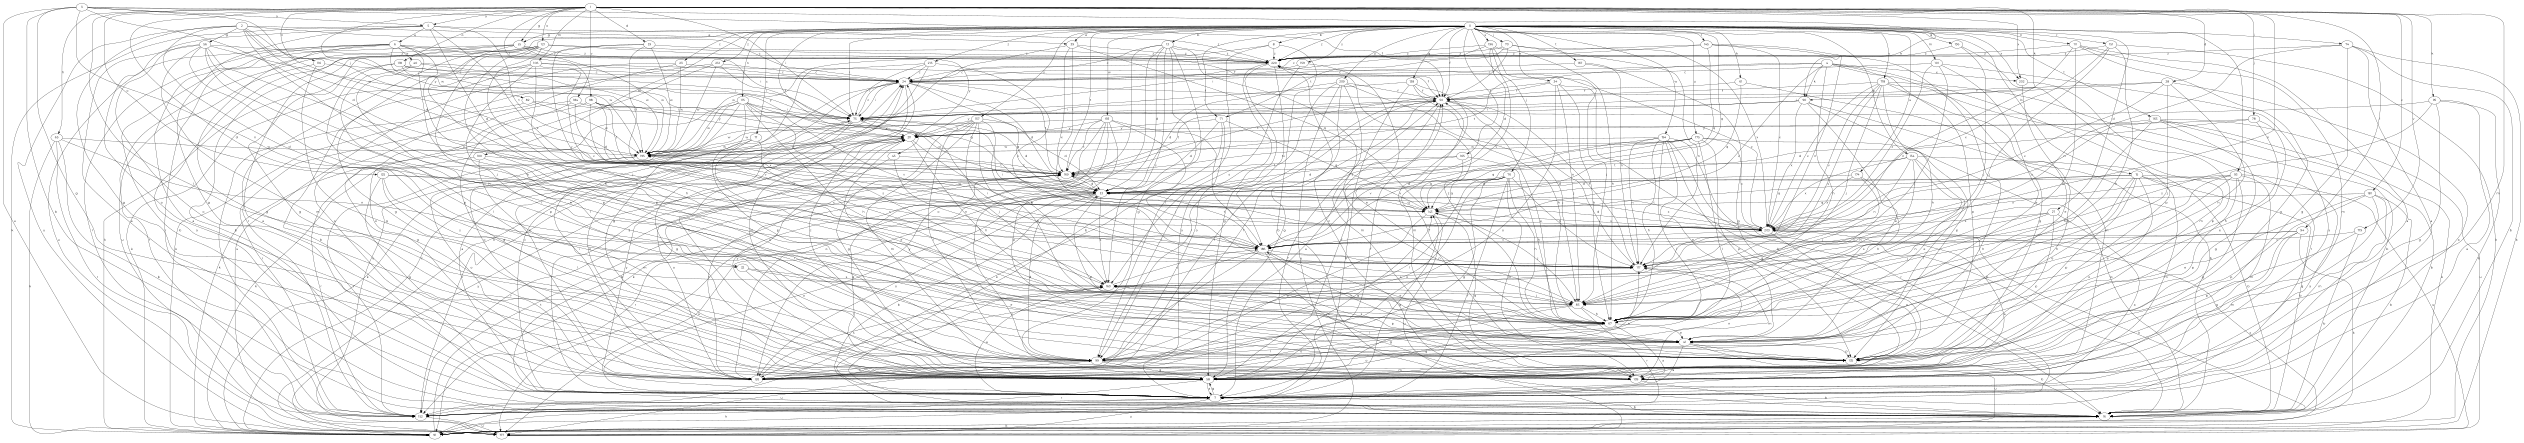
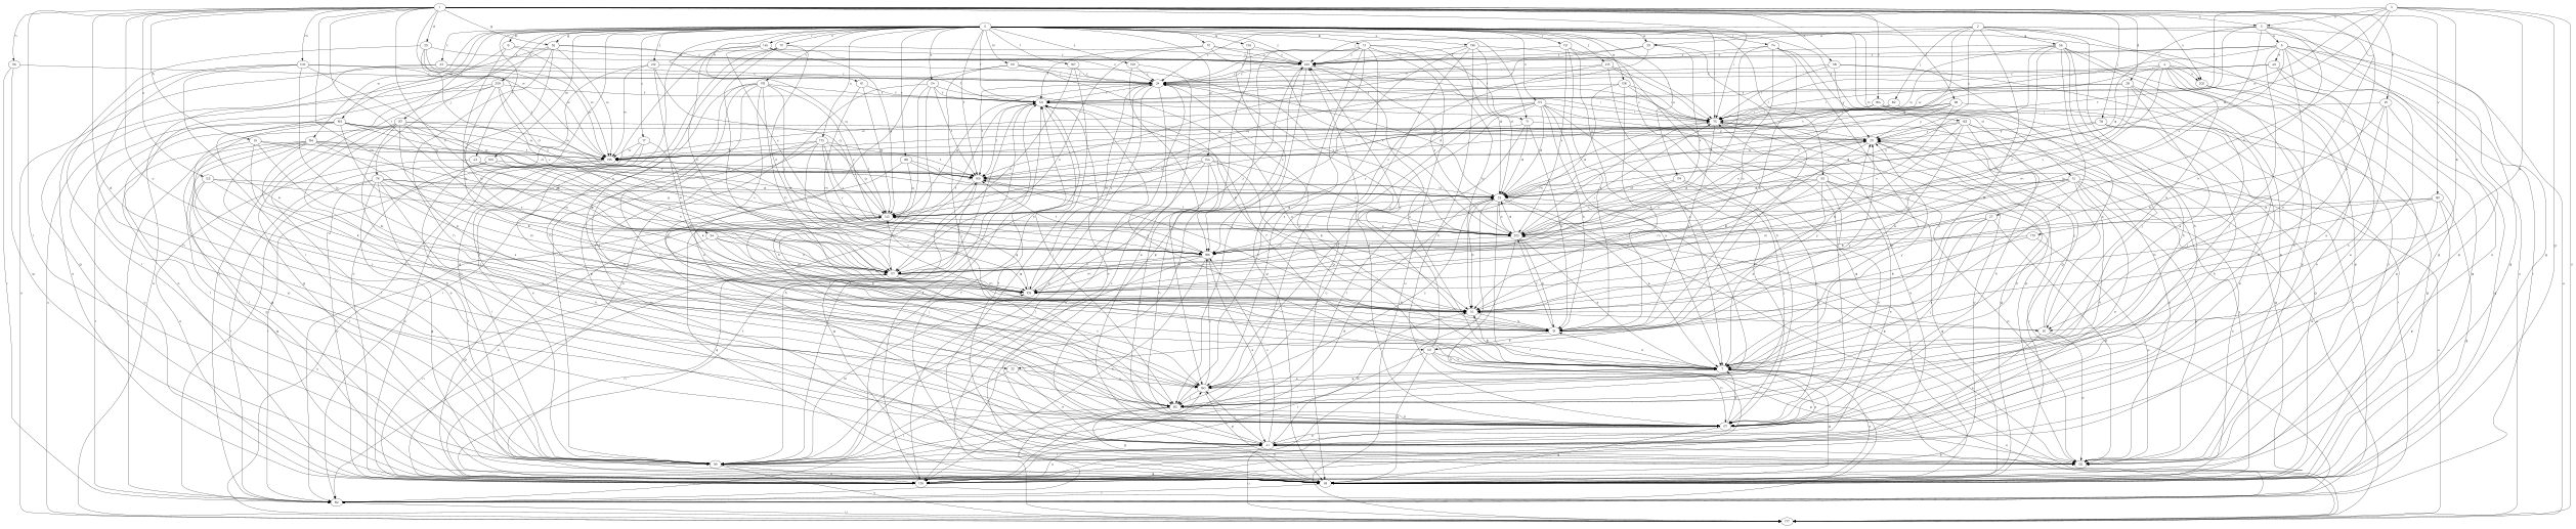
  strict digraph {
    fontname=Montserrat
    node [fontname=Montserrat]
    edge [fontname=Montserrat]
    0
    8
    13
    15
    17
    23
    27
    34
    39
    43
    50
    55
    61
    70
    71
    74
    75
    76
    93
    100
    101
    111
    115
    134
    136
    138
    143
    145
    151
    152
    157
    159
    163
    165
    167
    169
    174
    175
    178
    193
    194
    196
    202
    209
    212
    213
    220
    99
    195
    16
    24
    33
    58
    177
    126
    83
    160
    109
    67
    135
    41
    91
    203
    7
    117
    211
    186
    1
    5
    28
    29
    32
    65
    78
    n75 [label=95]
    90
    94
    98
    106
    116
    118
    121
    125
    179
    181
    184
    6
    2
    56
    82
    3
    4
    40
    0 -> 8 [label=b]
    0 -> 13 [label=b]
    0 -> 15 [label=b]
    0 -> 17 [label=c]
    0 -> 23 [label=c]
    0 -> 27 [label=d]
    0 -> 34 [label=e]
    0 -> 39 [label=e]
    0 -> 43 [label=f]
    0 -> 50 [label=f]
    0 -> 55 [label=g]
    0 -> 61 [label=h]
    0 -> 70 [label=i]
    0 -> 71 [label=i]
    0 -> 74 [label=i]
    0 -> 75 [label=i]
    0 -> 76 [label=j]
    0 -> 93 [label=l]
    0 -> 100 [label=m]
    0 -> 101 [label=m]
    0 -> 111 [label=n]
    0 -> 115 [label=n]
    0 -> 134 [label=p]
    0 -> 136 [label=q]
    0 -> 138 [label=q]
    0 -> 143 [label=q]
    0 -> 145 [label=r]
    0 -> 151 [label=r]
    0 -> 152 [label=r]
    0 -> 157 [label=s]
    0 -> 159 [label=s]
    0 -> 163 [label=t]
    0 -> 165 [label=t]
    0 -> 167 [label=t]
    0 -> 169 [label=t]
    0 -> 174 [label=u]
    0 -> 175 [label=u]
    0 -> 178 [label=v]
    0 -> 193 [label=w]
    0 -> 194 [label=w]
    0 -> 196 [label=x]
    0 -> 202 [label=x]
    0 -> 209 [label=y]
    0 -> 212 [label=z]
    0 -> 213 [label=z]
    0 -> 220 [label=z]
    8 -> 220 [label=z]
    8 -> 99 [label=l]
    8 -> 195 [label=w]
    8 -> 16 [label=b]
    13 -> 220 [label=z]
    13 -> 16 [label=b]
    13 -> 24 [label=c]
    13 -> 33 [label=d]
    13 -> 58 [label=g]
    13 -> 177 [label=u]
    13 -> 126 [label=o]
    13 -> 83 [label=j]
    13 -> 160 [label=s]
    15 -> 143 [label=q]
    15 -> 16 [label=b]
    15 -> 33 [label=d]
    15 -> 177 [label=u]
    15 -> 126 [label=o]
    15 -> 109 [label=m]
    15 -> 67 [label=h]
    15 -> 135 [label=p]
    15 -> 41 [label=e]
    17 -> 195 [label=w]
    17 -> 160 [label=s]
    17 -> 41 [label=e]
    17 -> 91 [label=k]
    23 -> 195 [label=w]
    23 -> 24 [label=c]
    23 -> 177 [label=u]
    23 -> 126 [label=o]
    27 -> 83 [label=j]
    27 -> 160 [label=s]
    27 -> 135 [label=p]
    27 -> 203 [label=x]
    27 -> 7 [label=a]
    34 -> 50 [label=f]
    34 -> 169 [label=t]
    34 -> 16 [label=b]
    34 -> 126 [label=o]
    34 -> 83 [label=j]
    34 -> 67 [label=h]
    39 -> 143 [label=q]
    39 -> 169 [label=t]
    39 -> 220 [label=z]
    39 -> 91 [label=k]
    39 -> 203 [label=x]
    43 -> 169 [label=t]
    43 -> 126 [label=o]
    43 -> 117 [label=n]
    50 -> 75 [label=i]
    50 -> 169 [label=t]
    50 -> 99 [label=l]
    50 -> 83 [label=j]
    50 -> 41 [label=e]
    50 -> 7 [label=a]
    55 -> 75 [label=i]
    55 -> 152 [label=r]
    55 -> 220 [label=z]
    55 -> 195 [label=w]
    55 -> 16 [label=b]
    55 -> 177 [label=u]
    55 -> 67 [label=h]
    61 -> 50 [label=f]
    61 -> 143 [label=q]
    61 -> 109 [label=m]
    70 -> 50 [label=f]
    70 -> 71 [label=t]
    70 -> 220 [label=z]
    70 -> 203 [label=x]
    70 -> 117 [label=n]
    71 -> 143 [label=q]
    71 -> 99 [label=l]
    71 -> 33 [label=d]
    71 -> 91 [label=k]
    71 -> 211 [label=y]
    74 -> 220 [label=z]
    74 -> 16 [label=b]
    74 -> 58 [label=g]
    74 -> 91 [label=k]
    74 -> 7 [label=a]
    74 -> 117 [label=n]
    75 -> 24 [label=c]
    75 -> 33 [label=d]
    75 -> 58 [label=g]
    75 -> 126 [label=o]
    75 -> 91 [label=k]
    75 -> 211 [label=y]
    76 -> 143 [label=q]
    76 -> 152 [label=r]
    76 -> 99 [label=l]
    76 -> 33 [label=d]
    76 -> 58 [label=g]
    76 -> 126 [label=o]
    76 -> 109 [label=m]
    76 -> 67 [label=h]
    76 -> 117 [label=n]
    93 -> 33 [label=d]
    93 -> 58 [label=g]
    93 -> 109 [label=m]
    93 -> 67 [label=h]
    93 -> 135 [label=p]
    93 -> 41 [label=e]
    93 -> 203 [label=x]
    93 -> 7 [label=a]
    100 -> 152 [label=r]
    100 -> 169 [label=t]
    100 -> 99 [label=l]
    100 -> 109 [label=m]
    101 -> 24 [label=c]
    101 -> 83 [label=j]
    101 -> 41 [label=e]
    101 -> 203 [label=x]
    101 -> 7 [label=a]
    111 -> 220 [label=z]
    111 -> 58 [label=g]
    111 -> 109 [label=m]
    111 -> 67 [label=h]
    111 -> 7 [label=a]
    111 -> 117 [label=n]
    115 -> 75 [label=i]
    115 -> 195 [label=w]
    115 -> 33 [label=d]
    115 -> 126 [label=o]
    115 -> 160 [label=s]
    115 -> 67 [label=h]
    115 -> 135 [label=p]
    115 -> 91 [label=k]
    115 -> 7 [label=a]
    115 -> 186 [label=v]
    134 -> 169 [label=t]
    134 -> 99 [label=l]
    134 -> 16 [label=b]
    134 -> 67 [label=h]
    134 -> 41 [label=e]
    134 -> 203 [label=x]
    134 -> 117 [label=n]
    136 -> 220 [label=z]
    136 -> 83 [label=j]
    136 -> 135 [label=p]
    138 -> 50 [label=f]
    138 -> 75 [label=i]
    138 -> 109 [label=m]
    138 -> 67 [label=h]
    138 -> 91 [label=k]
    143 -> 195 [label=w]
    143 -> 177 [label=u]
    143 -> 126 [label=o]
    143 -> 83 [label=j]
    143 -> 203 [label=x]
    145 -> 143 [label=q]
    145 -> 220 [label=z]
    145 -> 99 [label=l]
    145 -> 24 [label=c]
    145 -> 203 [label=x]
    145 -> 117 [label=n]
    151 -> 220 [label=z]
    151 -> 83 [label=j]
    151 -> 67 [label=h]
    151 -> 91 [label=k]
    151 -> 203 [label=x]
    152 -> 50 [label=f]
    152 -> 177 [label=u]
    157 -> 99 [label=l]
    157 -> 195 [label=w]
    157 -> 33 [label=d]
    157 -> 58 [label=g]
    157 -> 83 [label=j]
    157 -> 160 [label=s]
    157 -> 109 [label=m]
    157 -> 67 [label=h]
    157 -> 211 [label=y]
    159 -> 24 [label=c]
    159 -> 160 [label=s]
    159 -> 41 [label=e]
    163 -> 16 [label=b]
    163 -> 58 [label=g]
    163 -> 177 [label=u]
    163 -> 67 [label=h]
    163 -> 91 [label=k]
    163 -> 203 [label=x]
    163 -> 211 [label=y]
    165 -> 143 [label=q]
    165 -> 169 [label=t]
    165 -> 33 [label=d]
    165 -> 67 [label=h]
    167 -> 24 [label=c]
    167 -> 58 [label=g]
    167 -> 117 [label=n]
    169 -> 152 [label=r]
    169 -> 33 [label=d]
    169 -> 58 [label=g]
    174 -> 33 [label=d]
    174 -> 83 [label=j]
    174 -> 67 [label=h]
    174 -> 203 [label=x]
    175 -> 143 [label=q]
    175 -> 169 [label=t]
    175 -> 99 [label=l]
    175 -> 195 [label=w]
    175 -> 16 [label=b]
    175 -> 135 [label=p]
    175 -> 203 [label=x]
    175 -> 186 [label=v]
    178 -> 50 [label=f]
    178 -> 152 [label=r]
    178 -> 16 [label=b]
    178 -> 83 [label=j]
    178 -> 160 [label=s]
    178 -> 67 [label=h]
    178 -> 135 [label=p]
    178 -> 203 [label=x]
    178 -> 186 [label=v]
    193 -> 169 [label=t]
    193 -> 99 [label=l]
    193 -> 195 [label=w]
    193 -> 126 [label=o]
    193 -> 83 [label=j]
    193 -> 135 [label=p]
    193 -> 91 [label=k]
    193 -> 211 [label=y]
    193 -> 186 [label=v]
    194 -> 152 [label=r]
    194 -> 99 [label=l]
    194 -> 195 [label=w]
    194 -> 16 [label=b]
    194 -> 58 [label=g]
    194 -> 67 [label=h]
    194 -> 41 [label=e]
    194 -> 117 [label=n]
    194 -> 186 [label=v]
    196 -> 75 [label=i]
    196 -> 220 [label=z]
    196 -> 33 [label=d]
    196 -> 83 [label=j]
    196 -> 67 [label=h]
    196 -> 186 [label=v]
    202 -> 135 [label=p]
    202 -> 41 [label=e]
    209 -> 50 [label=f]
    209 -> 33 [label=d]
    209 -> 58 [label=g]
    209 -> 177 [label=u]
    209 -> 126 [label=o]
    209 -> 109 [label=m]
    209 -> 117 [label=n]
    212 -> 143 [label=q]
    212 -> 195 [label=w]
    212 -> 24 [label=c]
    212 -> 126 [label=o]
    212 -> 91 [label=k]
    213 -> 75 [label=i]
    213 -> 24 [label=c]
    213 -> 58 [label=g]
    213 -> 7 [label=a]
    213 -> 186 [label=v]
    220 -> 24 [label=c]
    220 -> 58 [label=g]
    220 -> 7 [label=a]
    220 -> 186 [label=v]
    99 -> 50 [label=f]
    99 -> 33 [label=d]
    99 -> 58 [label=g]
    99 -> 177 [label=u]
    99 -> 126 [label=o]
    99 -> 109 [label=m]
    195 -> 152 [label=r]
    195 -> 169 [label=t]
    195 -> 126 [label=o]
    195 -> 211 [label=y]
    16 -> 91 [label=k]
    24 -> 50 [label=f]
    24 -> 75 [label=i]
    24 -> 143 [label=q]
    24 -> 169 [label=t]
    24 -> 33 [label=d]
    24 -> 177 [label=u]
    24 -> 126 [label=o]
    24 -> 109 [label=m]
    33 -> 143 [label=q]
    33 -> 152 [label=r]
    33 -> 16 [label=b]
    33 -> 177 [label=u]
    33 -> 126 [label=o]
    33 -> 160 [label=s]
    33 -> 135 [label=p]
    33 -> 203 [label=x]
    33 -> 7 [label=a]
    58 -> 50 [label=f]
    58 -> 143 [label=q]
    58 -> 152 [label=r]
    58 -> 24 [label=c]
    58 -> 7 [label=a]
    58 -> 117 [label=n]
    58 -> 211 [label=y]
    126 -> 50 [label=f]
    126 -> 75 [label=i]
    126 -> 169 [label=t]
    126 -> 160 [label=s]
    126 -> 117 [label=n]
    83 -> 152 [label=r]
    83 -> 99 [label=l]
    83 -> 58 [label=g]
    83 -> 67 [label=h]
    160 -> 83 [label=j]
    160 -> 135 [label=p]
    160 -> 7 [label=a]
    160 -> 186 [label=v]
    109 -> 143 [label=q]
    109 -> 220 [label=z]
    109 -> 16 [label=b]
    109 -> 24 [label=c]
    67 -> 220 [label=z]
    67 -> 58 [label=g]
    67 -> 126 [label=o]
    67 -> 41 [label=e]
    67 -> 7 [label=a]
    135 -> 50 [label=f]
    135 -> 211 [label=y]
    41 -> 99 [label=l]
    41 -> 16 [label=b]
    41 -> 177 [label=u]
    41 -> 126 [label=o]
    41 -> 160 [label=s]
    41 -> 135 [label=p]
    41 -> 7 [label=a]
    41 -> 186 [label=v]
    91 -> 169 [label=t]
    91 -> 24 [label=c]
    91 -> 203 [label=x]
    91 -> 211 [label=y]
    203 -> 75 [label=i]
    203 -> 169 [label=t]
    203 -> 220 [label=z]
    203 -> 33 [label=d]
    203 -> 126 [label=o]
    203 -> 91 [label=k]
    203 -> 7 [label=a]
    203 -> 186 [label=v]
    7 -> 50 [label=f]
    7 -> 143 [label=q]
    7 -> 152 [label=r]
    7 -> 16 [label=b]
    7 -> 24 [label=c]
    7 -> 58 [label=g]
    7 -> 177 [label=u]
    7 -> 160 [label=s]
    7 -> 91 [label=k]
    7 -> 211 [label=y]
    117 -> 50 [label=f]
    117 -> 75 [label=i]
    117 -> 160 [label=s]
    117 -> 109 [label=m]
    211 -> 152 [label=r]
    211 -> 195 [label=w]
    211 -> 16 [label=b]
    211 -> 67 [label=h]
    211 -> 117 [label=n]
    186 -> 169 [label=t]
    186 -> 99 [label=l]
    186 -> 126 [label=o]
    186 -> 109 [label=m]
    186 -> 41 [label=e]
    186 -> 117 [label=n]
    1 -> 55 [label=g]
    1 -> 75 [label=i]
    1 -> 202 [label=x]
    1 -> 99 [label=l]
    1 -> 195 [label=w]
    1 -> 109 [label=m]
    1 -> 117 [label=n]
    1 -> 5 [label=a]
    1 -> 28 [label=d]
    1 -> 29 [label=d]
    1 -> 32 [label=d]
    1 -> 65 [label=h]
    1 -> 78 [label=j]
    1 -> n75 [label=k]
    1 -> 90 [label=k]
    1 -> 94 [label=l]
    1 -> 98 [label=l]
    1 -> 106 [label=m]
    1 -> 116 [label=n]
    1 -> 118 [label=o]
    1 -> 121 [label=o]
    1 -> 125 [label=o]
    1 -> 179 [label=v]
    1 -> 181 [label=v]
    1 -> 184 [label=v]
    5 -> 143 [label=q]
    5 -> 169 [label=t]
    5 -> 220 [label=z]
    5 -> 58 [label=g]
    5 -> 126 [label=o]
    5 -> 91 [label=k]
    5 -> 203 [label=x]
    5 -> 6 [label=a]
    28 -> 50 [label=f]
    28 -> 75 [label=i]
    28 -> 83 [label=j]
    28 -> 67 [label=h]
    28 -> 203 [label=x]
    28 -> 7 [label=a]
    29 -> 169 [label=t]
    29 -> 220 [label=z]
    29 -> 195 [label=w]
    29 -> 58 [label=g]
    29 -> 186 [label=v]
    32 -> 99 [label=l]
    32 -> 160 [label=s]
    32 -> 41 [label=e]
    65 -> 152 [label=r]
    65 -> 195 [label=w]
    65 -> 16 [label=b]
    65 -> 91 [label=k]
    65 -> 117 [label=n]
    78 -> 33 [label=d]
    78 -> 67 [label=h]
    78 -> 41 [label=e]
    78 -> 211 [label=y]
    n75 -> 75 [label=i]
    n75 -> 16 [label=b]
    n75 -> 58 [label=g]
    n75 -> 160 [label=s]
    n75 -> 7 [label=a]
    90 -> 75 [label=i]
-   90 -> 16 [label=b]
+   16 -> 90 [label=b]
    90 -> 135 [label=p]
    90 -> 41 [label=e]
    90 -> 203 [label=x]
    90 -> 211 [label=y]
    94 -> 58 [label=g]
    94 -> 109 [label=m]
    94 -> 91 [label=k]
    94 -> 117 [label=n]
    94 -> 186 [label=v]
    98 -> 75 [label=i]
    98 -> 169 [label=t]
    98 -> 33 [label=d]
    98 -> 58 [label=g]
    98 -> 211 [label=y]
    98 -> 186 [label=v]
    106 -> 50 [label=f]
    106 -> 99 [label=l]
    106 -> 16 [label=b]
    106 -> 24 [label=c]
    106 -> 67 [label=h]
    106 -> 91 [label=k]
    106 -> 186 [label=v]
    116 -> 152 [label=r]
    116 -> 24 [label=c]
    116 -> 58 [label=g]
    118 -> 75 [label=i]
    118 -> 24 [label=c]
    118 -> 135 [label=p]
    118 -> 7 [label=a]
    118 -> 211 [label=y]
    121 -> 220 [label=z]
    121 -> 99 [label=l]
    121 -> 58 [label=g]
    121 -> 67 [label=h]
    121 -> 135 [label=p]
-   121 -> 91 [label=k]
+   91 -> 121 [label=k]
    121 -> 7 [label=a]
    121 -> 211 [label=y]
    125 -> 99 [label=l]
    125 -> 33 [label=d]
    125 -> 58 [label=g]
    125 -> 160 [label=s]
    125 -> 203 [label=x]
    179 -> 16 [label=b]
    179 -> 135 [label=p]
    179 -> 186 [label=v]
    181 -> 143 [label=q]
    181 -> 16 [label=b]
    181 -> 58 [label=g]
    181 -> 109 [label=m]
    181 -> 135 [label=p]
    181 -> 41 [label=e]
    184 -> 75 [label=i]
    184 -> 152 [label=r]
    184 -> 58 [label=g]
    184 -> 203 [label=x]
    6 -> 50 [label=f]
    6 -> 152 [label=r]
    6 -> 220 [label=z]
    6 -> 195 [label=w]
    6 -> 16 [label=b]
    6 -> 58 [label=g]
    6 -> 177 [label=u]
    6 -> 83 [label=j]
    6 -> 135 [label=p]
    6 -> 7 [label=a]
    6 -> 40 [label=e]
    2 -> 39 [label=e]
    2 -> 24 [label=c]
    2 -> 33 [label=d]
    2 -> 58 [label=g]
    2 -> 177 [label=u]
    2 -> 67 [label=h]
    2 -> 211 [label=y]
    2 -> 32 [label=d]
    2 -> 56 [label=g]
    2 -> 82 [label=j]
    56 -> 220 [label=z]
    56 -> 195 [label=w]
    56 -> 126 [label=o]
    56 -> 83 [label=j]
    56 -> 109 [label=m]
    56 -> 67 [label=h]
    56 -> 135 [label=p]
    56 -> 7 [label=a]
    56 -> 186 [label=v]
    82 -> 75 [label=i]
    82 -> 152 [label=r]
    82 -> 195 [label=w]
    3 -> 50 [label=f]
    3 -> 195 [label=w]
    3 -> 16 [label=b]
    3 -> 33 [label=d]
    3 -> 58 [label=g]
    3 -> 177 [label=u]
    3 -> 117 [label=n]
    3 -> 5 [label=a]
    3 -> 90 [label=k]
    4 -> 169 [label=t]
    4 -> 202 [label=x]
    4 -> 24 [label=c]
    4 -> 58 [label=g]
    4 -> 109 [label=m]
    4 -> 67 [label=h]
    4 -> 135 [label=p]
    4 -> 186 [label=v]
    4 -> 90 [label=k]
    40 -> 75 [label=i]
    40 -> 99 [label=l]
    40 -> 24 [label=c]
    40 -> 41 [label=e]
  }
